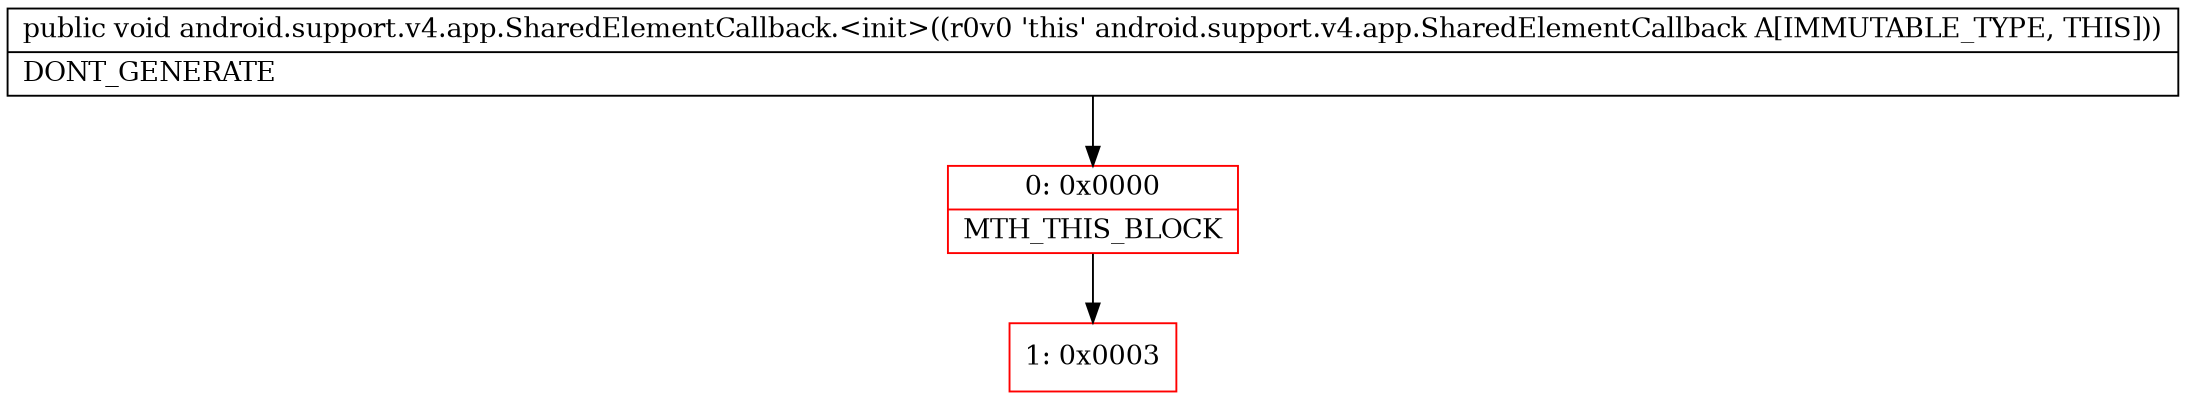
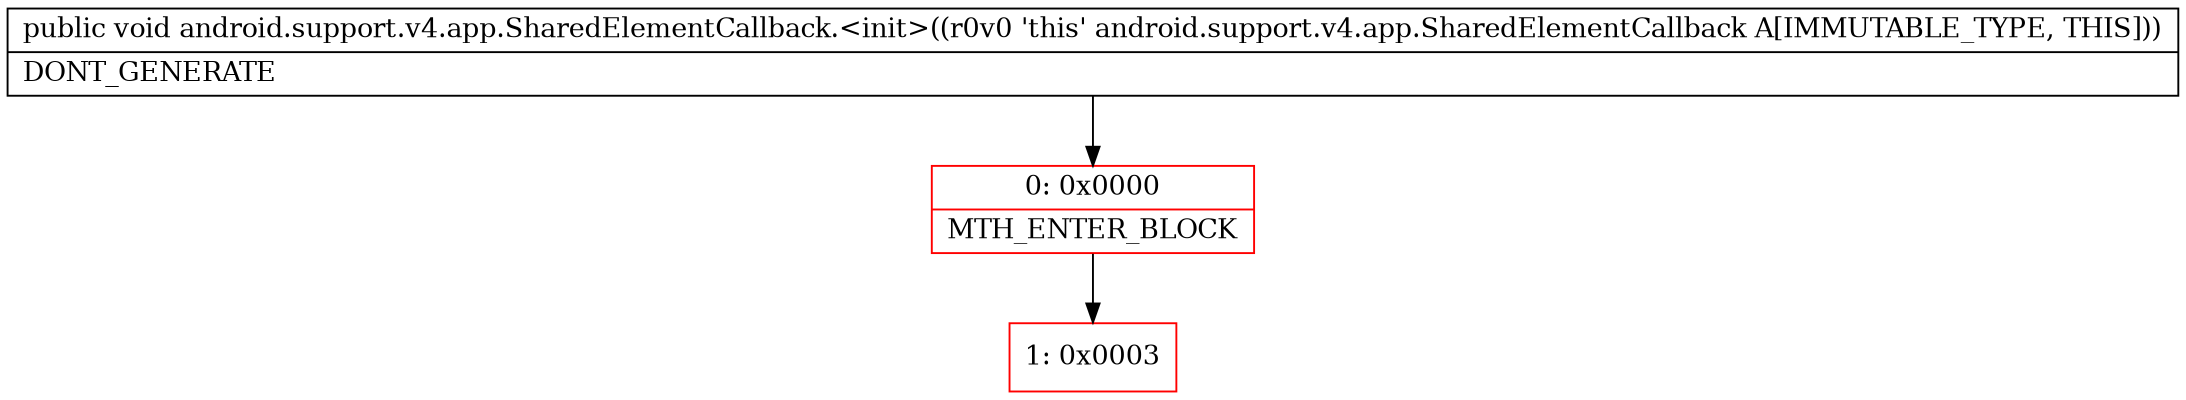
  digraph {
    node [color=red shape=record]
-   n1 [label="{0\:\ 0x0000|MTH_THIS_BLOCK\l}"]
+   n1 [label="{0\:\ 0x0000|MTH_ENTER_BLOCK\l}"]
    n2 [label="{1\:\ 0x0003}"]
    n3 [label="{public void android.support.v4.app.SharedElementCallback.\<init\>((r0v0 'this' android.support.v4.app.SharedElementCallback A[IMMUTABLE_TYPE, THIS]))  | DONT_GENERATE\l}" color=""]
    subgraph cluster_1 {
      label="R(0)"
    }
    n1 -> n2
    n3 -> n1
  }
